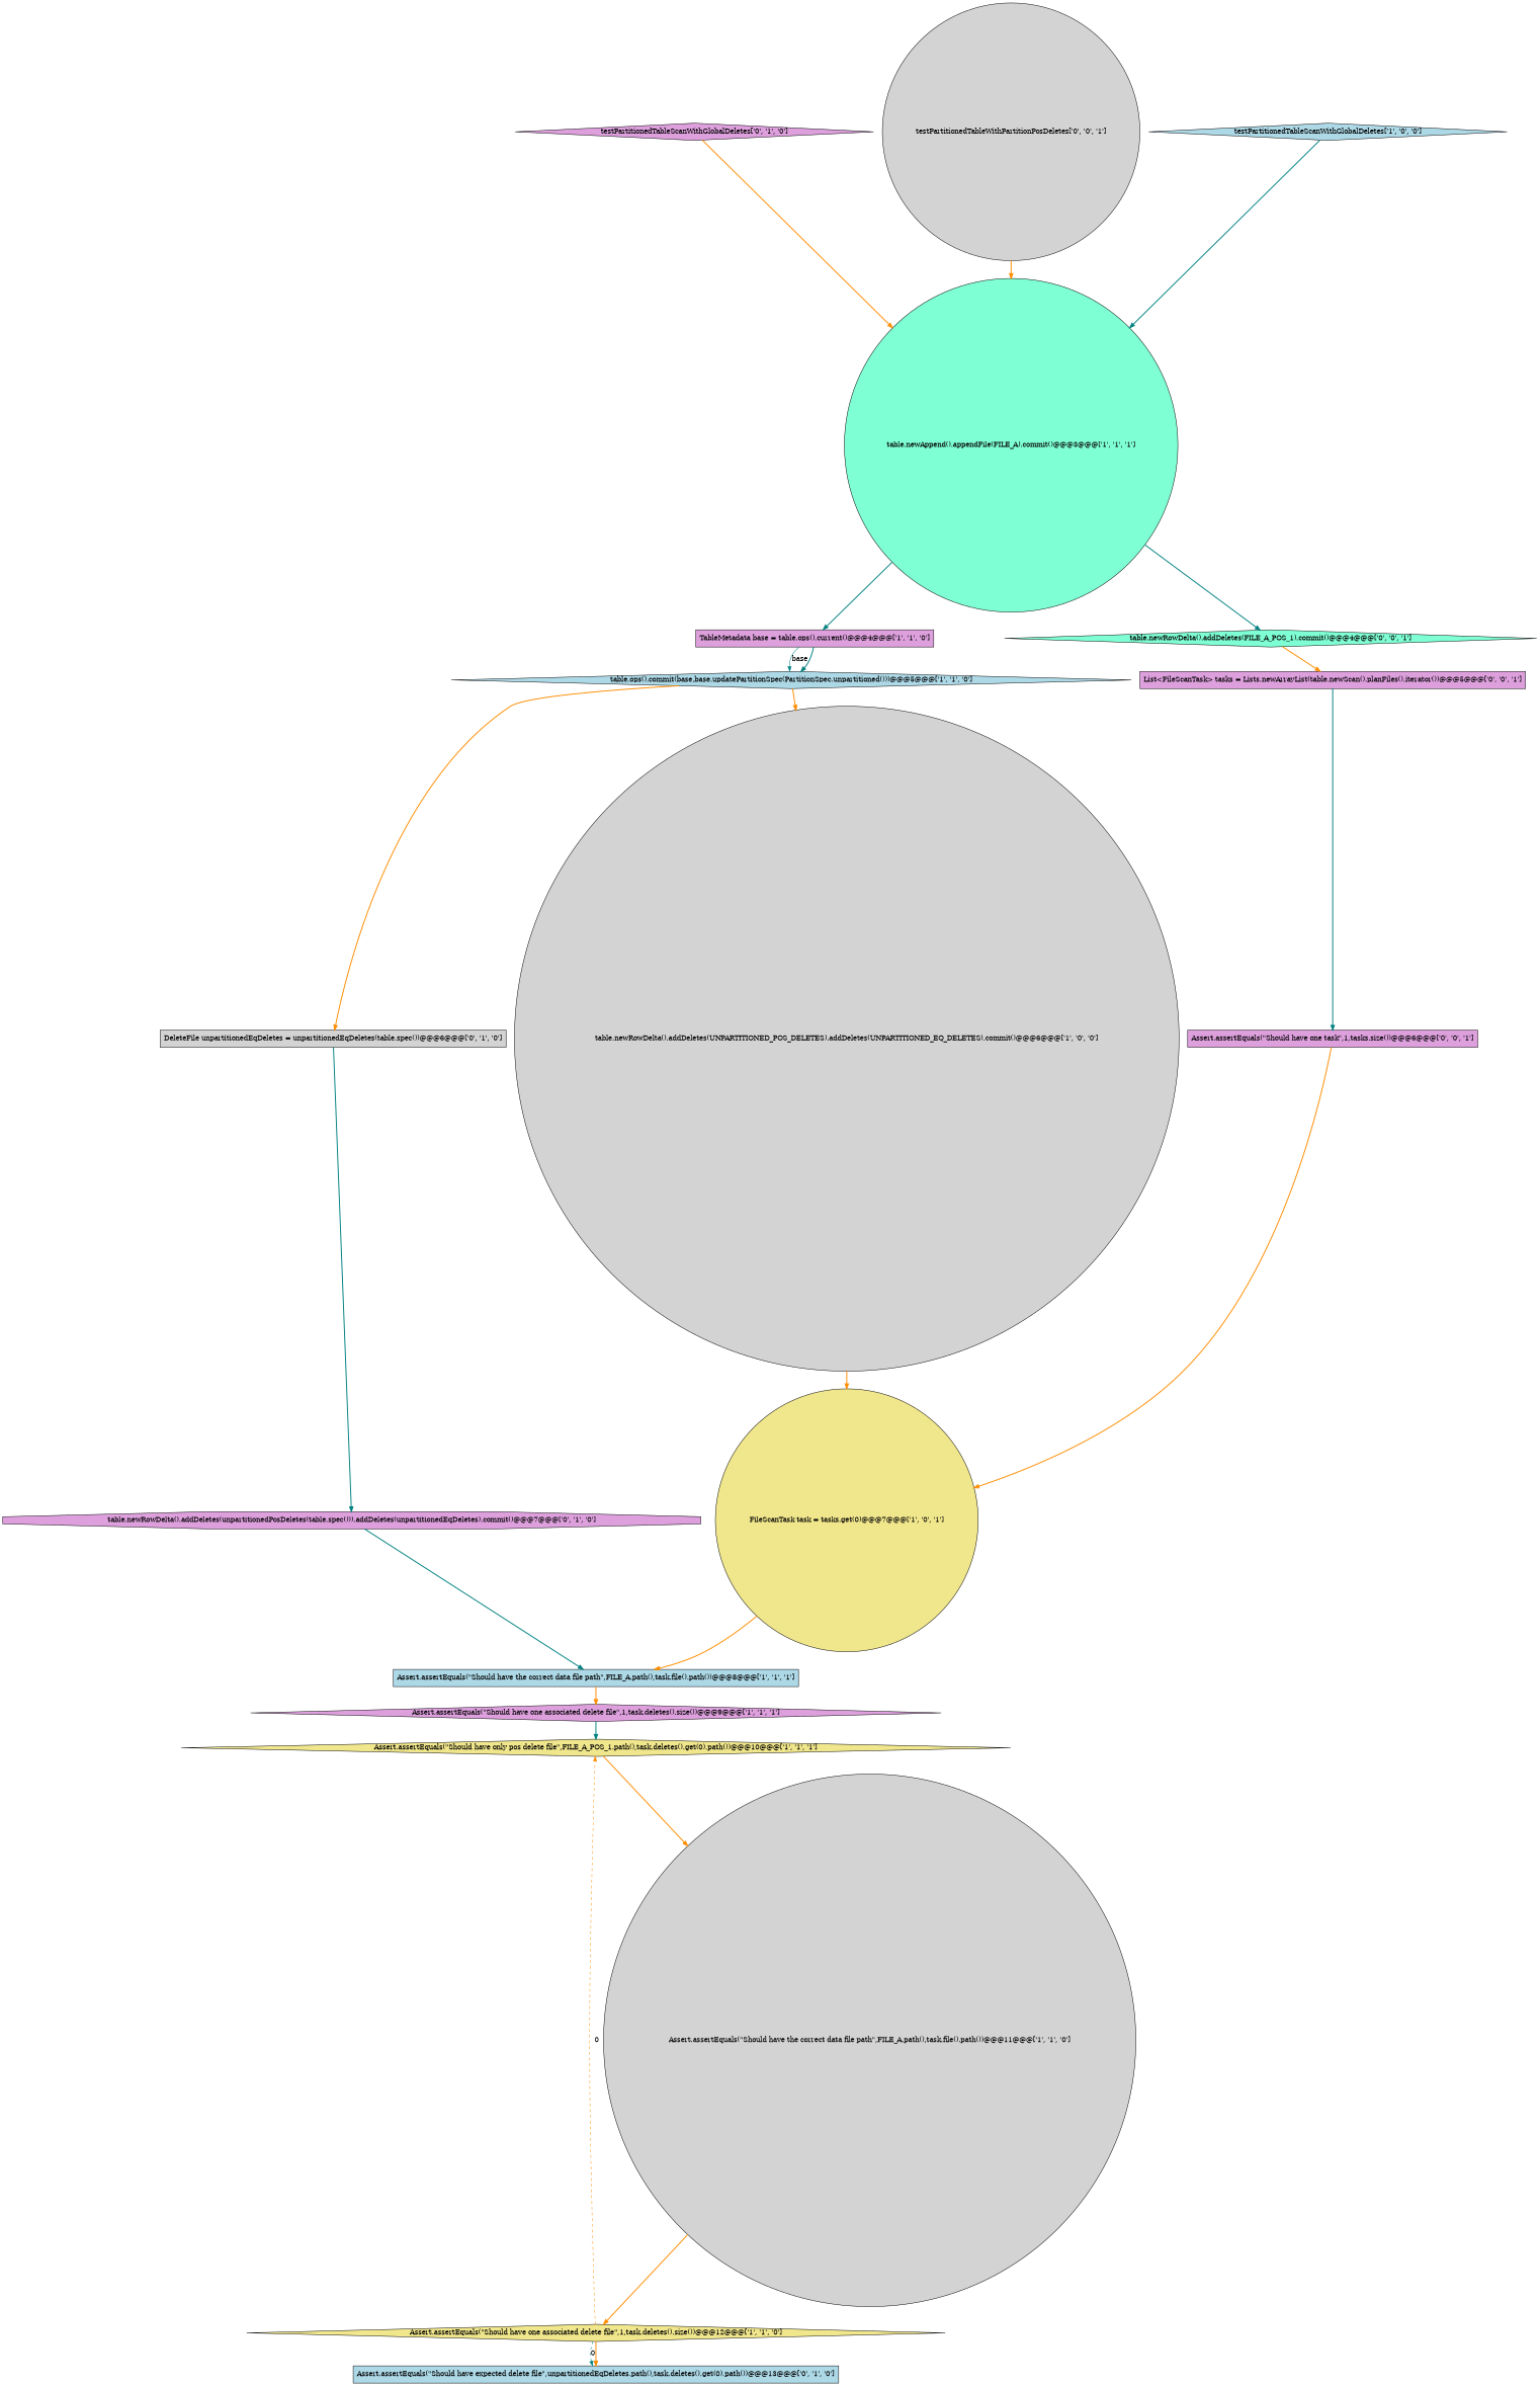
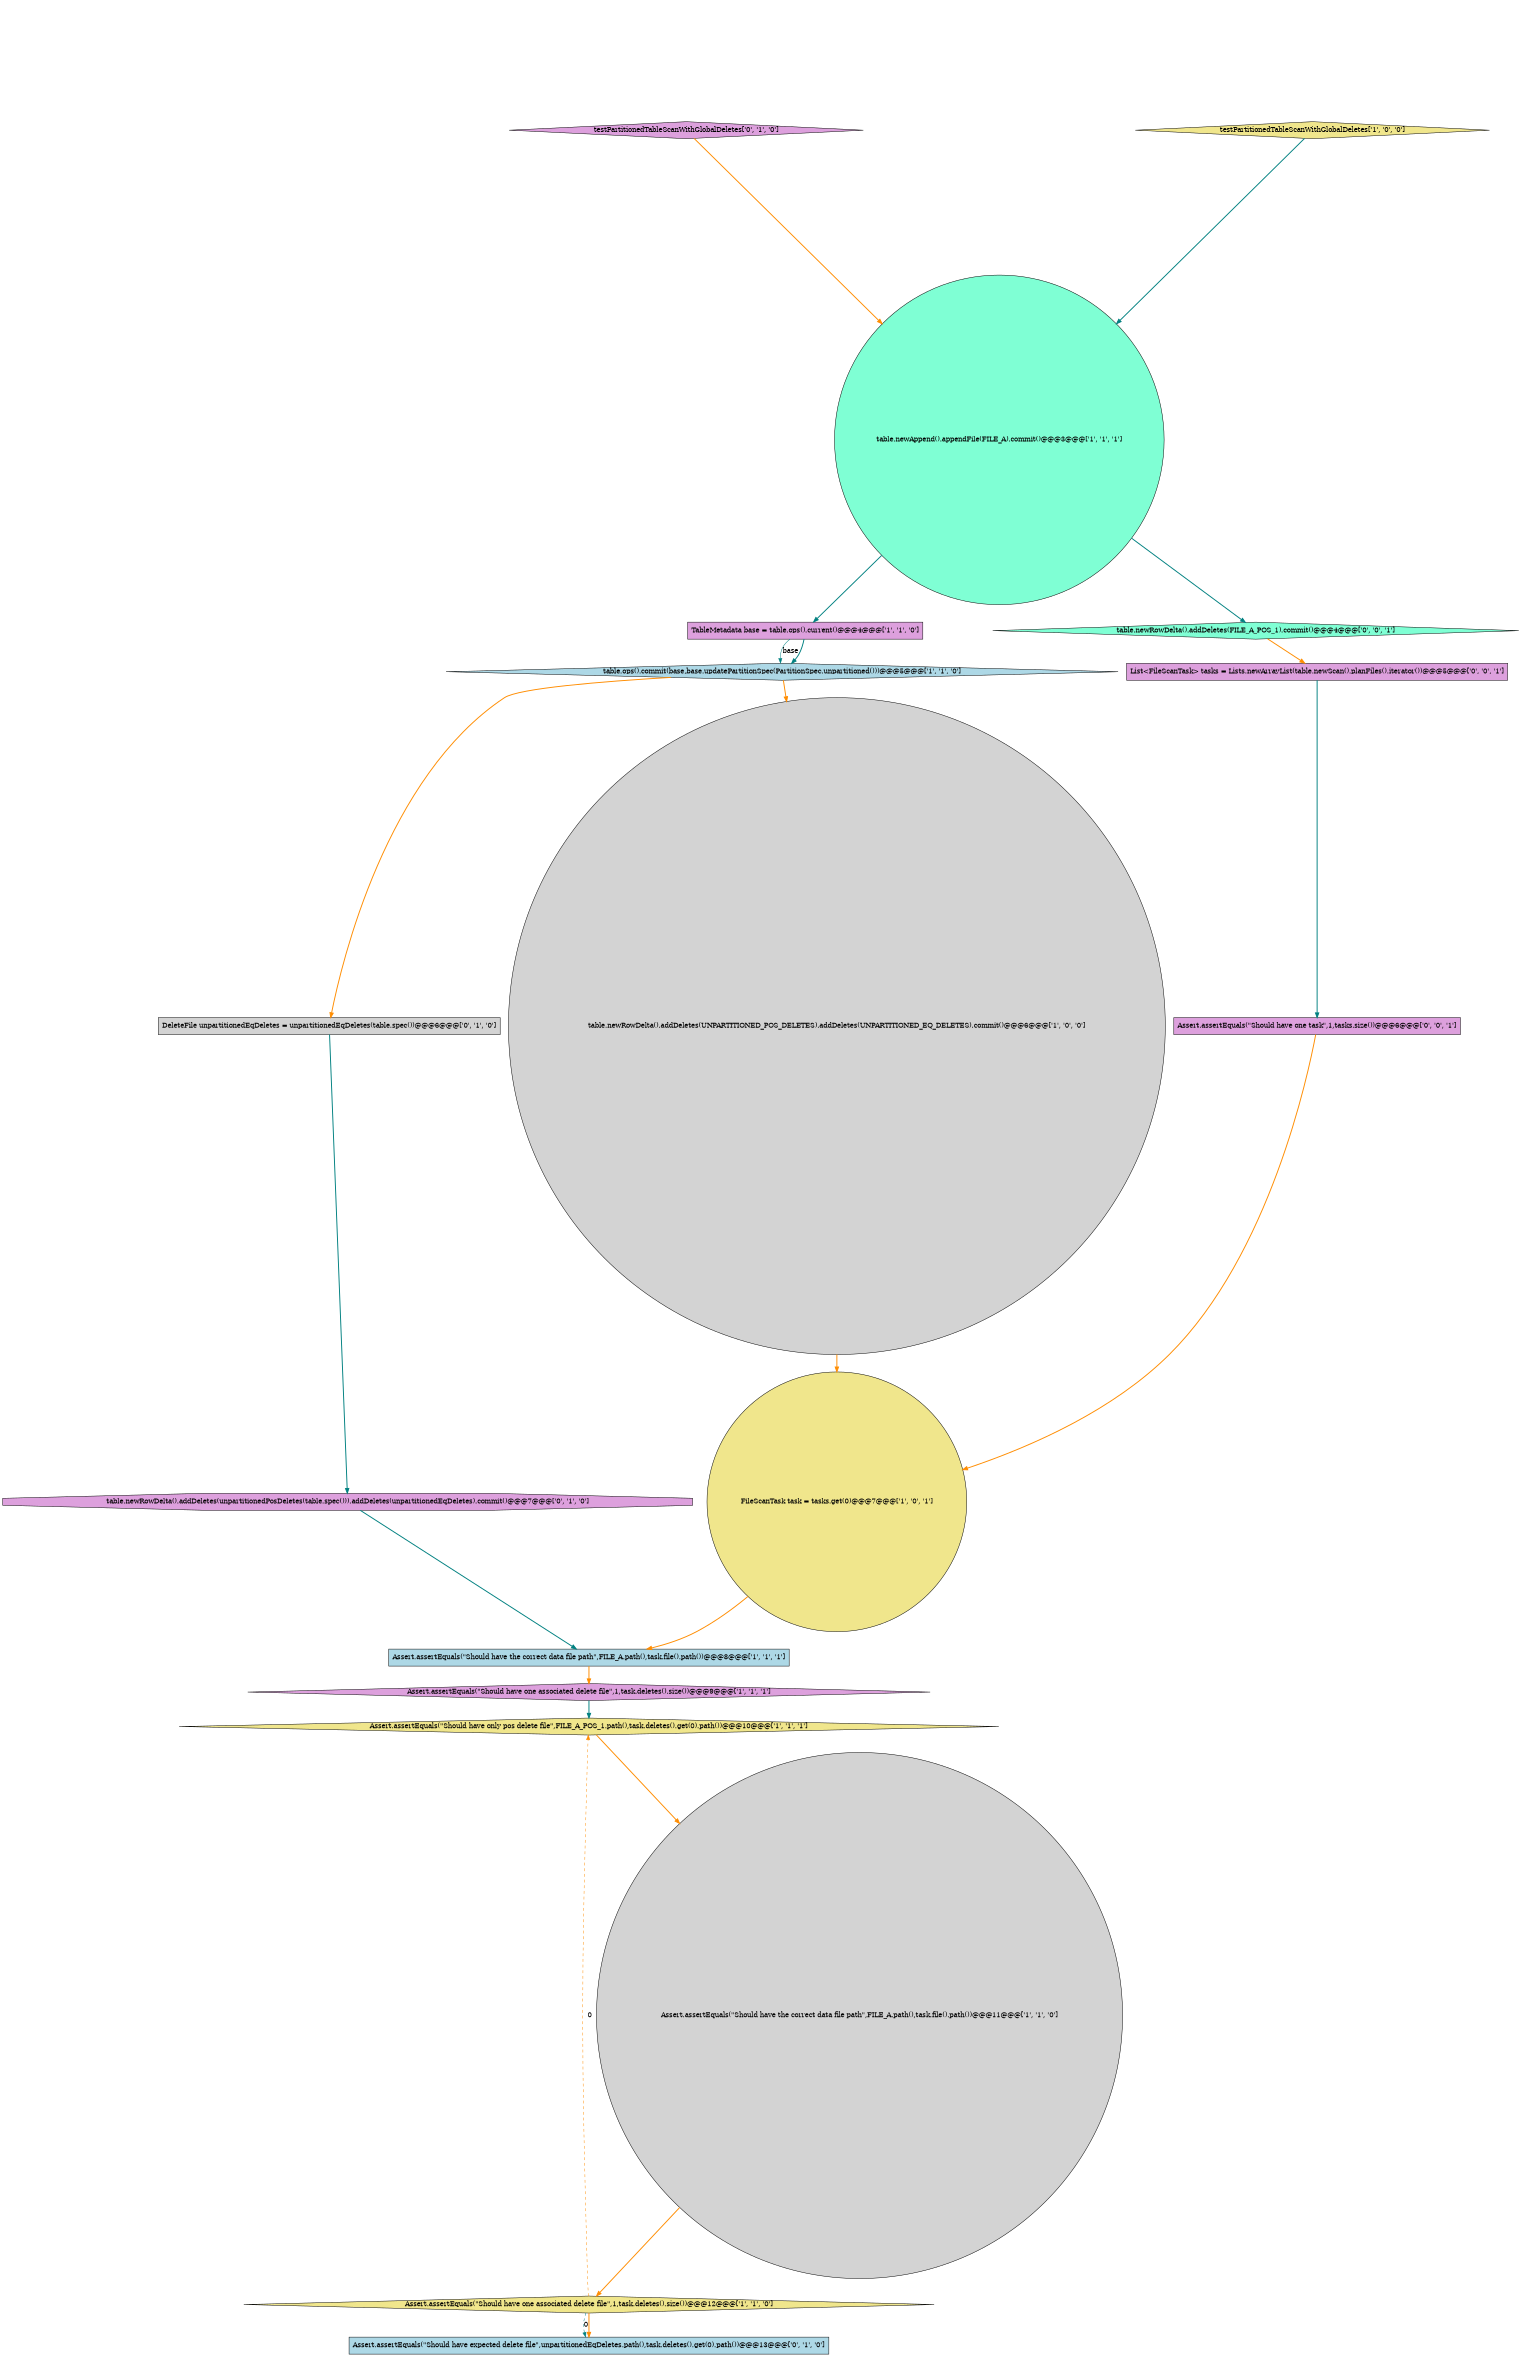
  digraph {
    node [fillcolor=plum shape=diamond style=filled]
    edge [color=darkorange style=bold]
    n1 [label="testPartitionedTableScanWithGlobalDeletes['0', '1', '0']"]
    n2 [fillcolor=aquamarine label="table.newAppend().appendFile(FILE_A).commit()@@@3@@@['1', '1', '1']" shape=circle]
    n3 [label="TableMetadata base = table.ops().current()@@@4@@@['1', '1', '0']" shape=box]
    n4 [fillcolor=aquamarine label="table.newRowDelta().addDeletes(FILE_A_POS_1).commit()@@@4@@@['0', '0', '1']"]
-   n5 [fillcolor=lightgrey label="testPartitionedTableWithPartitionPosDeletes['0', '0', '1']" shape=circle]
    n6 [label="table.newRowDelta().addDeletes(unpartitionedPosDeletes(table.spec())).addDeletes(unpartitionedEqDeletes).commit()@@@7@@@['0', '1', '0']" shape=octagon]
    n7 [fillcolor=lightblue label="Assert.assertEquals(\"Should have the correct data file path\",FILE_A.path(),task.file().path())@@@8@@@['1', '1', '1']" shape=box]
    n8 [label="Assert.assertEquals(\"Should have one associated delete file\",1,task.deletes().size())@@@9@@@['1', '1', '1']"]
    n9 [fillcolor=lightblue label="table.ops().commit(base,base.updatePartitionSpec(PartitionSpec.unpartitioned()))@@@5@@@['1', '1', '0']"]
    n10 [label="List<FileScanTask> tasks = Lists.newArrayList(table.newScan().planFiles().iterator())@@@5@@@['0', '0', '1']" shape=box]
    n11 [fillcolor=lightgrey label="Assert.assertEquals(\"Should have the correct data file path\",FILE_A.path(),task.file().path())@@@11@@@['1', '1', '0']" shape=circle]
    n12 [fillcolor=khaki label="Assert.assertEquals(\"Should have one associated delete file\",1,task.deletes().size())@@@12@@@['1', '1', '0']"]
    n13 [fillcolor=lightblue label="Assert.assertEquals(\"Should have expected delete file\",unpartitionedEqDeletes.path(),task.deletes().get(0).path())@@@13@@@['0', '1', '0']" shape=box]
    n14 [fillcolor=khaki label="Assert.assertEquals(\"Should have only pos delete file\",FILE_A_POS_1.path(),task.deletes().get(0).path())@@@10@@@['1', '1', '1']"]
    n15 [fillcolor=khaki label="FileScanTask task = tasks.get(0)@@@7@@@['1', '0', '1']" shape=circle]
-   n16 [fillcolor=lightblue label="testPartitionedTableScanWithGlobalDeletes['1', '0', '0']"]
+   n16 [fillcolor=khaki label="testPartitionedTableScanWithGlobalDeletes['1', '0', '0']"]
    n17 [fillcolor=lightgrey label="DeleteFile unpartitionedEqDeletes = unpartitionedEqDeletes(table.spec())@@@6@@@['0', '1', '0']" shape=box]
    n18 [fillcolor=lightgrey label="table.newRowDelta().addDeletes(UNPARTITIONED_POS_DELETES).addDeletes(UNPARTITIONED_EQ_DELETES).commit()@@@6@@@['1', '0', '0']" shape=circle]
    n19 [label="Assert.assertEquals(\"Should have one task\",1,tasks.size())@@@6@@@['0', '0', '1']" shape=box]
    n1 -> n2
    n2 -> n3 [color=teal]
    n2 -> n4 [color=teal]
    n3 -> n9 [color=teal label=base style=solid]
    n3 -> n9 [color=teal]
    n4 -> n10
-   n5 -> n2
    n6 -> n7 [color=teal]
    n7 -> n8
    n8 -> n14 [color=teal]
    n9 -> n17
    n9 -> n18
    n10 -> n19 [color=teal]
    n11 -> n12
    n12 -> n13 [color=teal label=0 style=dashed]
    n12 -> n13
    n12 -> n14 [label=0 style=dashed]
    n14 -> n11
    n15 -> n7
    n16 -> n2 [color=teal]
    n17 -> n6 [color=teal]
    n18 -> n15
    n19 -> n15
  }
